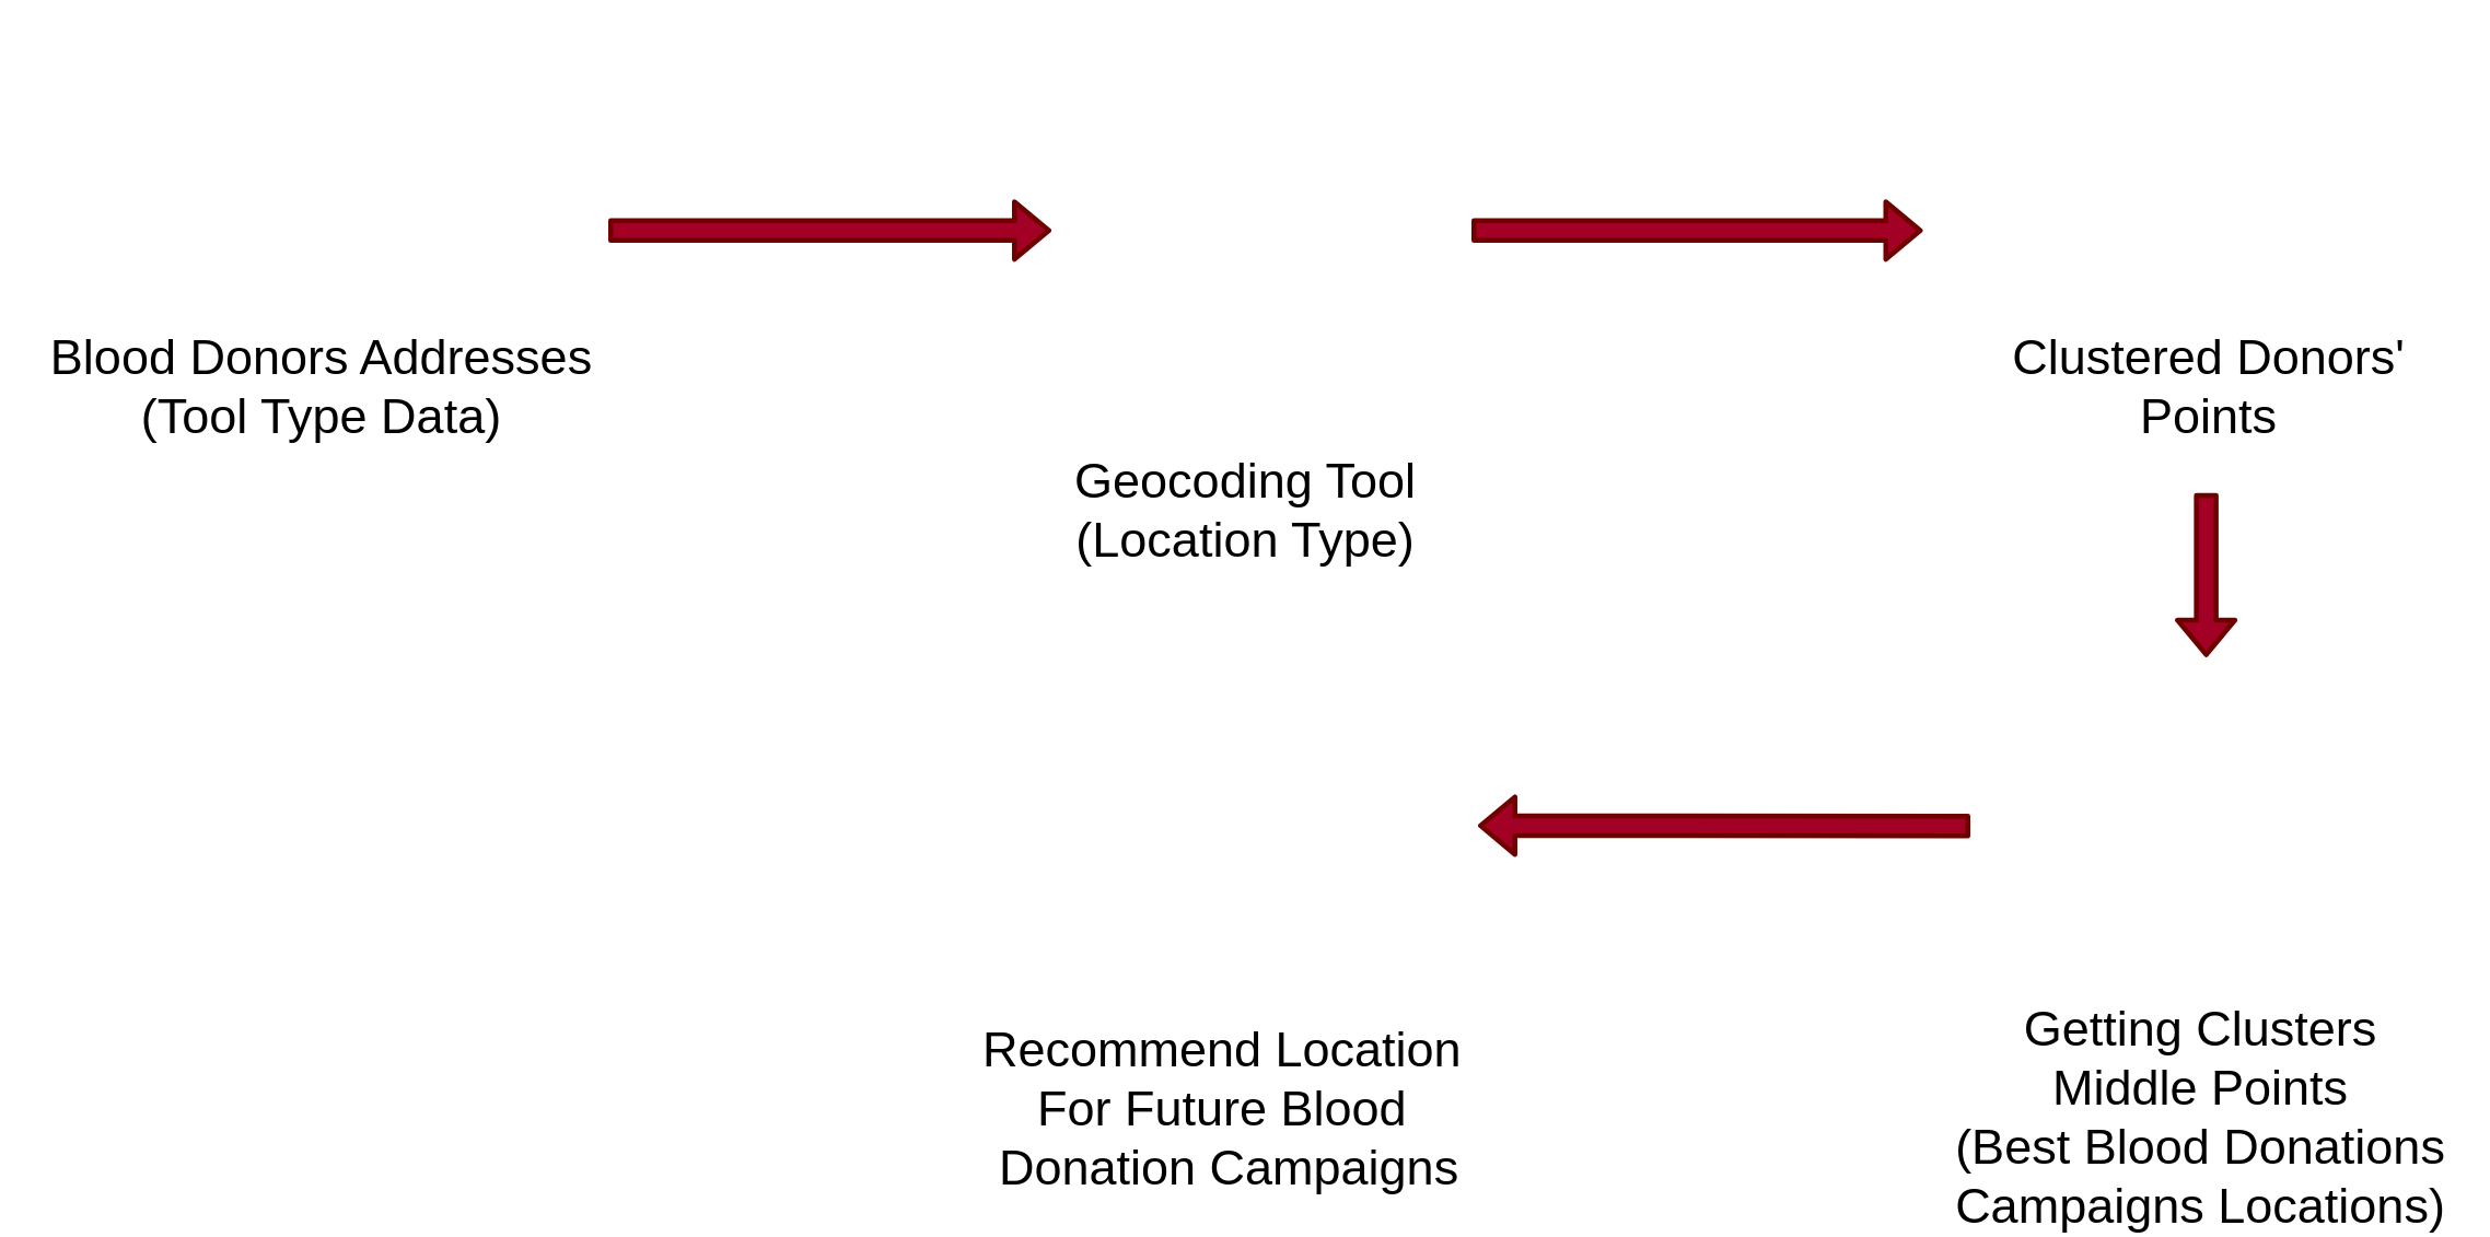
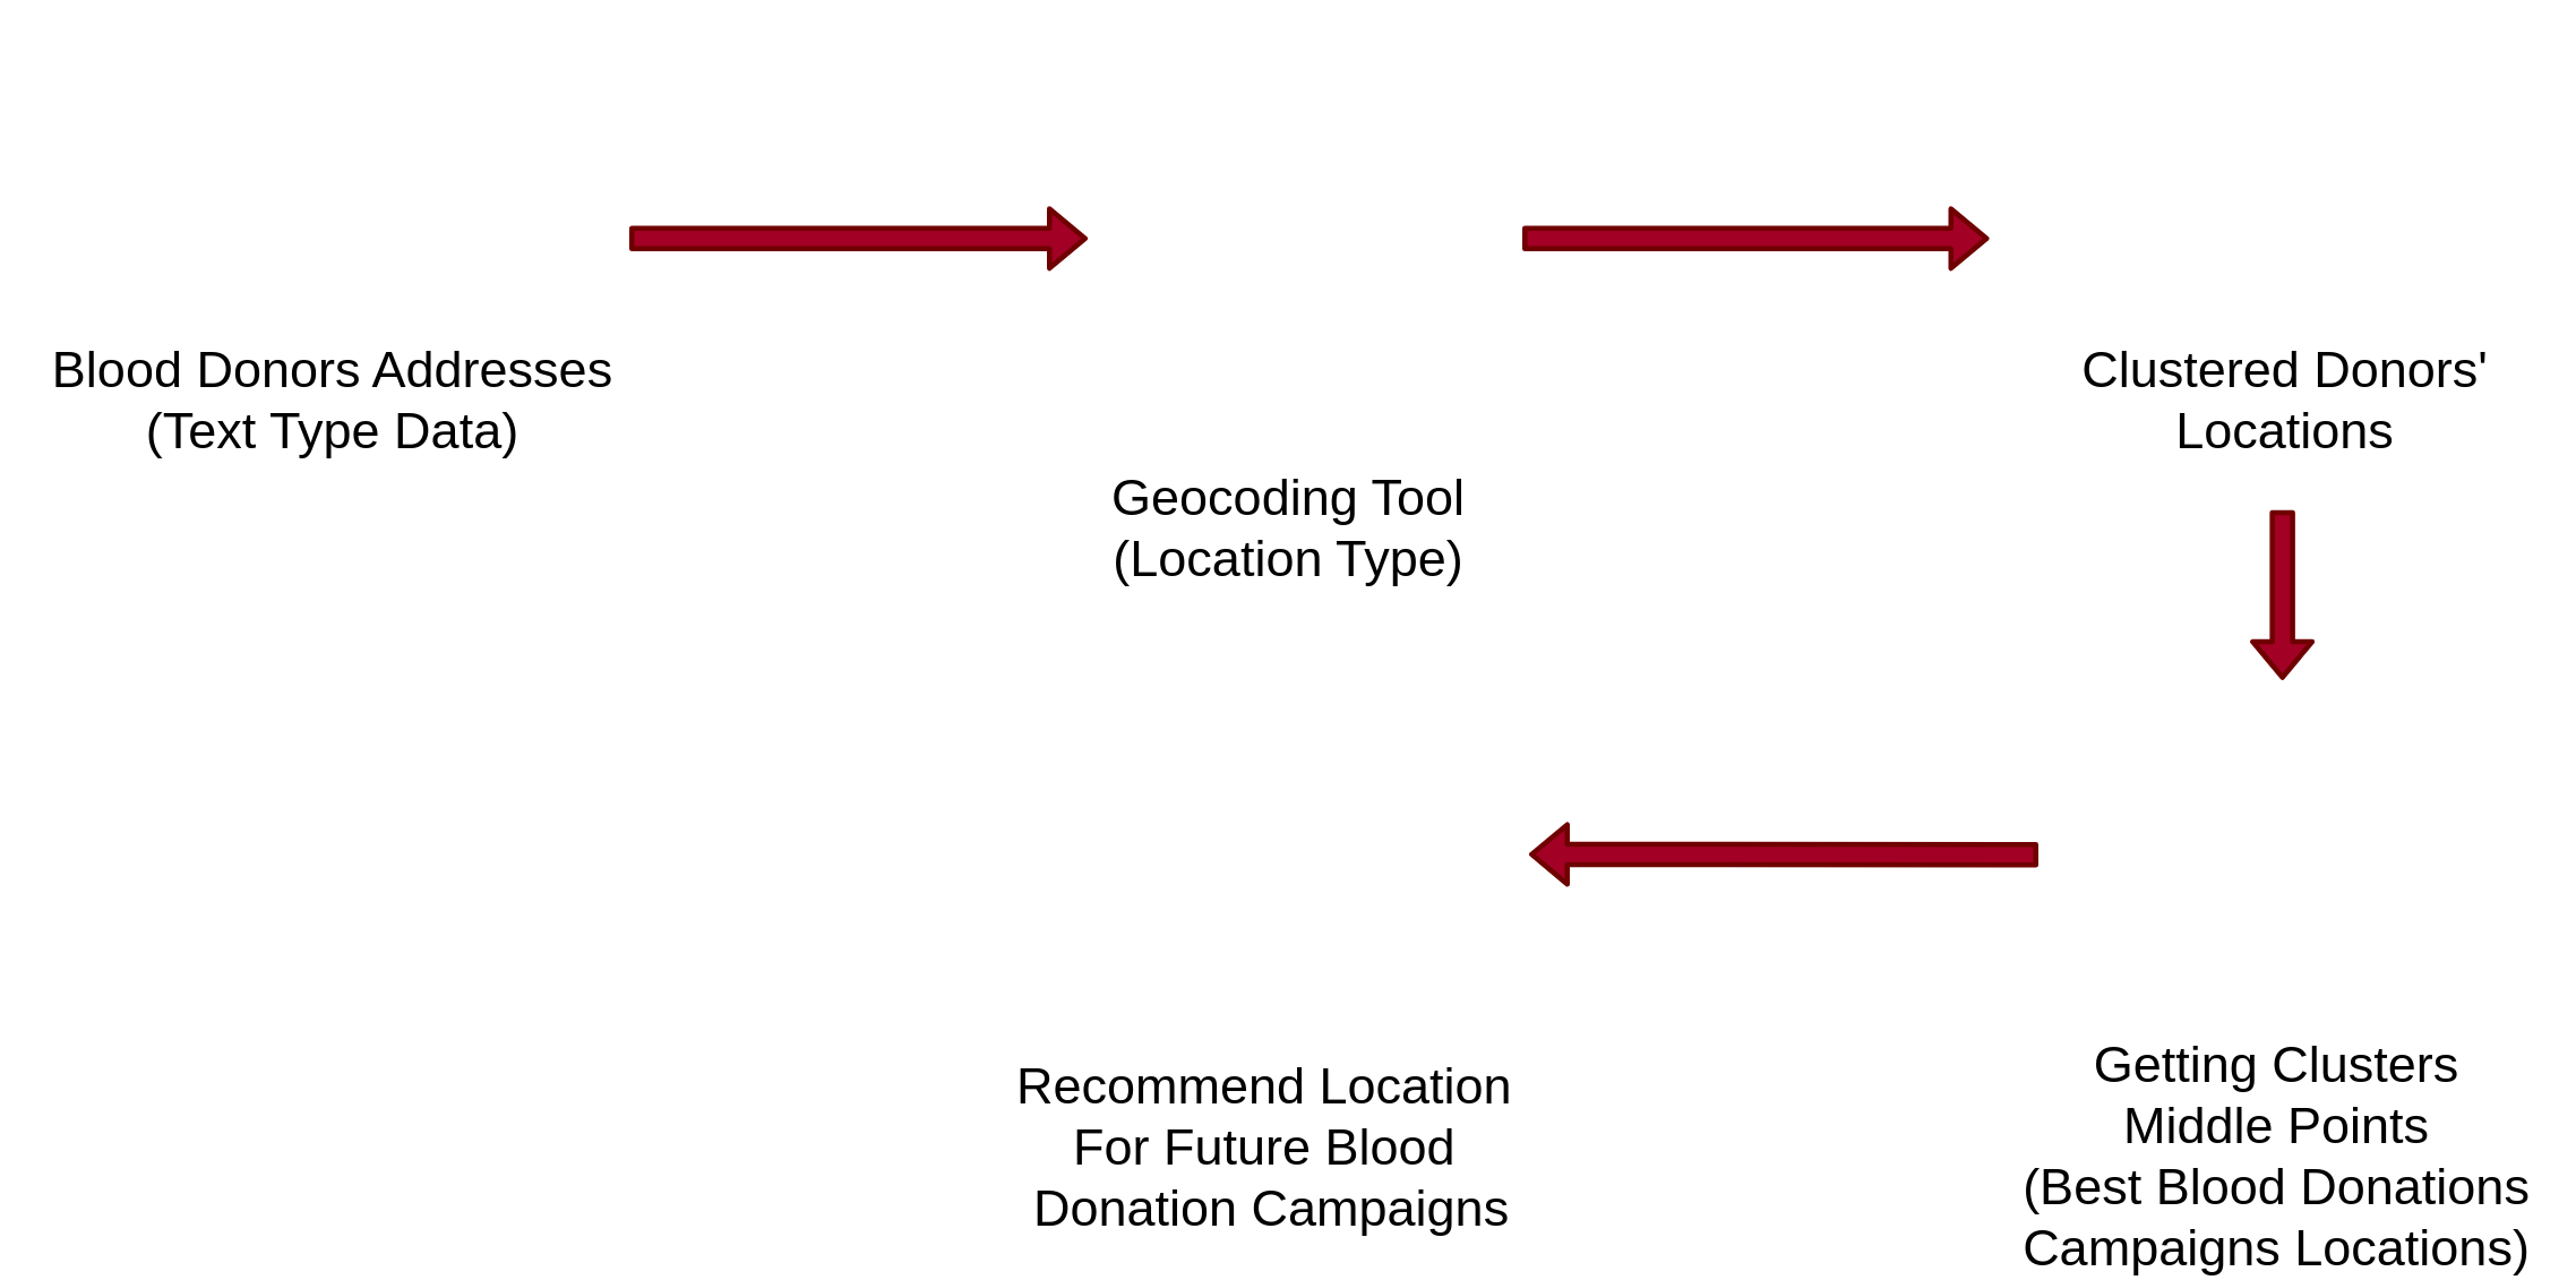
  <mxCell id="0" />
  <mxCell id="1" parent="0" />
  <mxCell id="2" value="" style="shape=image;html=1;verticalAlign=top;verticalLabelPosition=bottom;labelBackgroundColor=#ffffff;imageAspect=0;aspect=fixed;image=https://cdn0.iconfinder.com/data/icons/users-android-l-lollipop-icon-pack/24/group2-128.png" vertex="1" parent="1"><mxGeometry x="90" y="20" width="210" height="210" as="geometry" /></mxCell>
- <mxCell id="3" value="&lt;font style=&quot;font-size: 30px&quot;&gt;Blood Donors Addresses&lt;br&gt;(Tool Type Data)&lt;/font&gt;" style="text;html=1;align=center;verticalAlign=middle;resizable=0;points=[];autosize=1;" vertex="1" parent="1"><mxGeometry x="20" y="210" width="350" height="50" as="geometry" /></mxCell>
+ <mxCell id="3" value="&lt;font style=&quot;font-size: 30px&quot;&gt;Blood Donors Addresses&lt;br&gt;(Text Type Data)&lt;/font&gt;" style="text;html=1;align=center;verticalAlign=middle;resizable=0;points=[];autosize=1;" vertex="1" parent="1"><mxGeometry x="20" y="210" width="350" height="50" as="geometry" /></mxCell>
  <mxCell id="4" value="" style="shape=image;html=1;verticalAlign=top;verticalLabelPosition=bottom;labelBackgroundColor=#ffffff;imageAspect=0;aspect=fixed;image=https://cdn1.iconfinder.com/data/icons/ios-11-glyphs/30/geo_fence-128.png" vertex="1" parent="1"><mxGeometry x="694" y="61" width="128" height="128" as="geometry" /></mxCell>
  <mxCell id="5" value="" style="shape=flexArrow;endArrow=classic;html=1;strokeWidth=3;fillColor=#a20025;strokeColor=#6F0000;" edge="1" parent="1"><mxGeometry width="50" height="50" relative="1" as="geometry"><mxPoint x="370" y="140" as="sourcePoint" /><mxPoint x="640" y="140" as="targetPoint" /></mxGeometry></mxCell>
  <mxCell id="6" value="&lt;font style=&quot;font-size: 30px&quot;&gt;Geocoding Tool&lt;br&gt;(Location Type)&lt;/font&gt;" style="text;html=1;align=center;verticalAlign=middle;resizable=0;points=[];autosize=1;" vertex="1" parent="1"><mxGeometry x="648" y="285" width="220" height="50" as="geometry" /></mxCell>
  <mxCell id="7" value="" style="shape=flexArrow;endArrow=classic;html=1;strokeWidth=3;fillColor=#a20025;strokeColor=#6F0000;" edge="1" parent="1"><mxGeometry width="50" height="50" relative="1" as="geometry"><mxPoint x="896" y="140" as="sourcePoint" /><mxPoint x="1171" y="140" as="targetPoint" /><Array as="points" /></mxGeometry></mxCell>
  <mxCell id="8" value="" style="shape=image;html=1;verticalAlign=top;verticalLabelPosition=bottom;labelBackgroundColor=#ffffff;imageAspect=0;aspect=fixed;image=https://cdn0.iconfinder.com/data/icons/users-android-l-lollipop-icon-pack/24/group2-128.png" vertex="1" parent="1"><mxGeometry x="1240" y="20" width="210" height="210" as="geometry" /></mxCell>
  <mxCell id="9" value="" style="shape=flexArrow;endArrow=classic;html=1;strokeWidth=3;fillColor=#a20025;strokeColor=#6F0000;" edge="1" parent="1"><mxGeometry width="50" height="50" relative="1" as="geometry"><mxPoint x="1343.75" y="300" as="sourcePoint" /><mxPoint x="1343.75" y="400" as="targetPoint" /></mxGeometry></mxCell>
- <mxCell id="10" value="&lt;span style=&quot;font-size: 30px&quot;&gt;Clustered Donors'&lt;br&gt;Points&lt;/span&gt;" style="text;html=1;align=center;verticalAlign=middle;resizable=0;points=[];autosize=1;" vertex="1" parent="1"><mxGeometry x="1220" y="210" width="250" height="50" as="geometry" /></mxCell>
+ <mxCell id="10" value="&lt;span style=&quot;font-size: 30px&quot;&gt;Clustered Donors'&lt;br&gt;Locations&lt;/span&gt;" style="text;html=1;align=center;verticalAlign=middle;resizable=0;points=[];autosize=1;" vertex="1" parent="1"><mxGeometry x="1220" y="210" width="250" height="50" as="geometry" /></mxCell>
  <mxCell id="11" value="" style="shape=image;html=1;verticalAlign=top;verticalLabelPosition=bottom;labelBackgroundColor=#ffffff;imageAspect=0;aspect=fixed;image=https://cdn1.iconfinder.com/data/icons/gradak-business-solidarity/32/business-16-128.png" vertex="1" parent="1"><mxGeometry x="1281" y="440" width="128" height="128" as="geometry" /></mxCell>
  <mxCell id="12" value="&lt;span style=&quot;font-size: 30px&quot;&gt;Getting Clusters&lt;br&gt;Middle Points &lt;br&gt;(Best Blood Donations&lt;br&gt;Campaigns Locations)&lt;/span&gt;" style="text;html=1;align=center;verticalAlign=middle;resizable=0;points=[];autosize=1;" vertex="1" parent="1"><mxGeometry x="1185" y="635" width="310" height="90" as="geometry" /></mxCell>
  <mxCell id="13" value="" style="shape=image;html=1;verticalAlign=top;verticalLabelPosition=bottom;labelBackgroundColor=#ffffff;imageAspect=0;aspect=fixed;image=https://cdn0.iconfinder.com/data/icons/elasto-online-store/26/00-ELASTOFONT-STORE-READY_map-maker3-128.png" vertex="1" parent="1"><mxGeometry x="694" y="440" width="128" height="128" as="geometry" /></mxCell>
  <mxCell id="14" value="&lt;span style=&quot;font-size: 30px&quot;&gt;Recommend Location&amp;nbsp;&lt;br&gt;&lt;/span&gt;&lt;span style=&quot;font-size: 30px&quot;&gt;For Future Blood&amp;nbsp;&lt;br&gt;&lt;/span&gt;&lt;span style=&quot;font-size: 30px&quot;&gt;Donation Campaigns&lt;/span&gt;" style="text;html=1;align=center;verticalAlign=middle;resizable=0;points=[];autosize=1;" vertex="1" parent="1"><mxGeometry x="588" y="640" width="320" height="70" as="geometry" /></mxCell>
  <mxCell id="15" value="" style="shape=flexArrow;endArrow=classic;html=1;strokeWidth=3;fillColor=#a20025;strokeColor=#6F0000;" edge="1" parent="1"><mxGeometry width="50" height="50" relative="1" as="geometry"><mxPoint x="1200" y="503" as="sourcePoint" /><mxPoint x="900" y="502.75" as="targetPoint" /></mxGeometry></mxCell>
